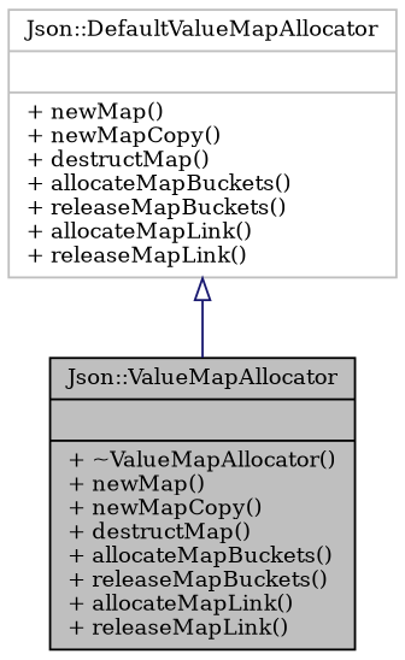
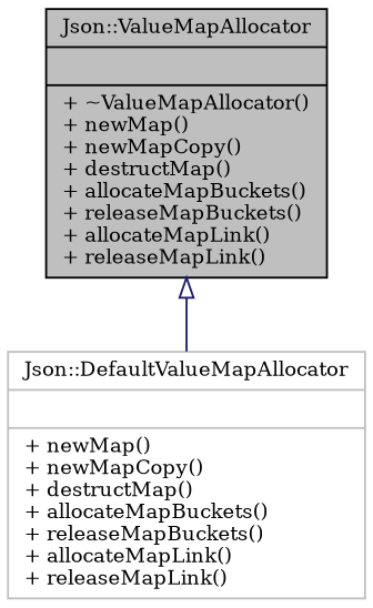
  digraph {
    fontname="DejaVu Serif"
    node [fontname="DejaVu Serif" fontsize=10 shape=record style=filled]
    n1 [color=black fillcolor=grey75 fontcolor=black height=0.2 label="{Json::ValueMapAllocator\n||+ ~ValueMapAllocator()\l+ newMap()\l+ newMapCopy()\l+ destructMap()\l+ allocateMapBuckets()\l+ releaseMapBuckets()\l+ allocateMapLink()\l+ releaseMapLink()\l}" width=0.4]
    n2 [color=grey75 fillcolor=white height=0.2 label="{Json::DefaultValueMapAllocator\n||+ newMap()\l+ newMapCopy()\l+ destructMap()\l+ allocateMapBuckets()\l+ releaseMapBuckets()\l+ allocateMapLink()\l+ releaseMapLink()\l}" width=0.4]
-   n2 -> n1 [arrowtail=onormal color=midnightblue dir=back fontname="DejaVu Serif" fontsize=10 labelfontname=FreeSans labelfontsize=10 style=solid]
+   n1 -> n2 [arrowtail=onormal color=midnightblue dir=back fontname="DejaVu Serif" fontsize=10 labelfontname=FreeSans labelfontsize=10 style=solid]
  }
